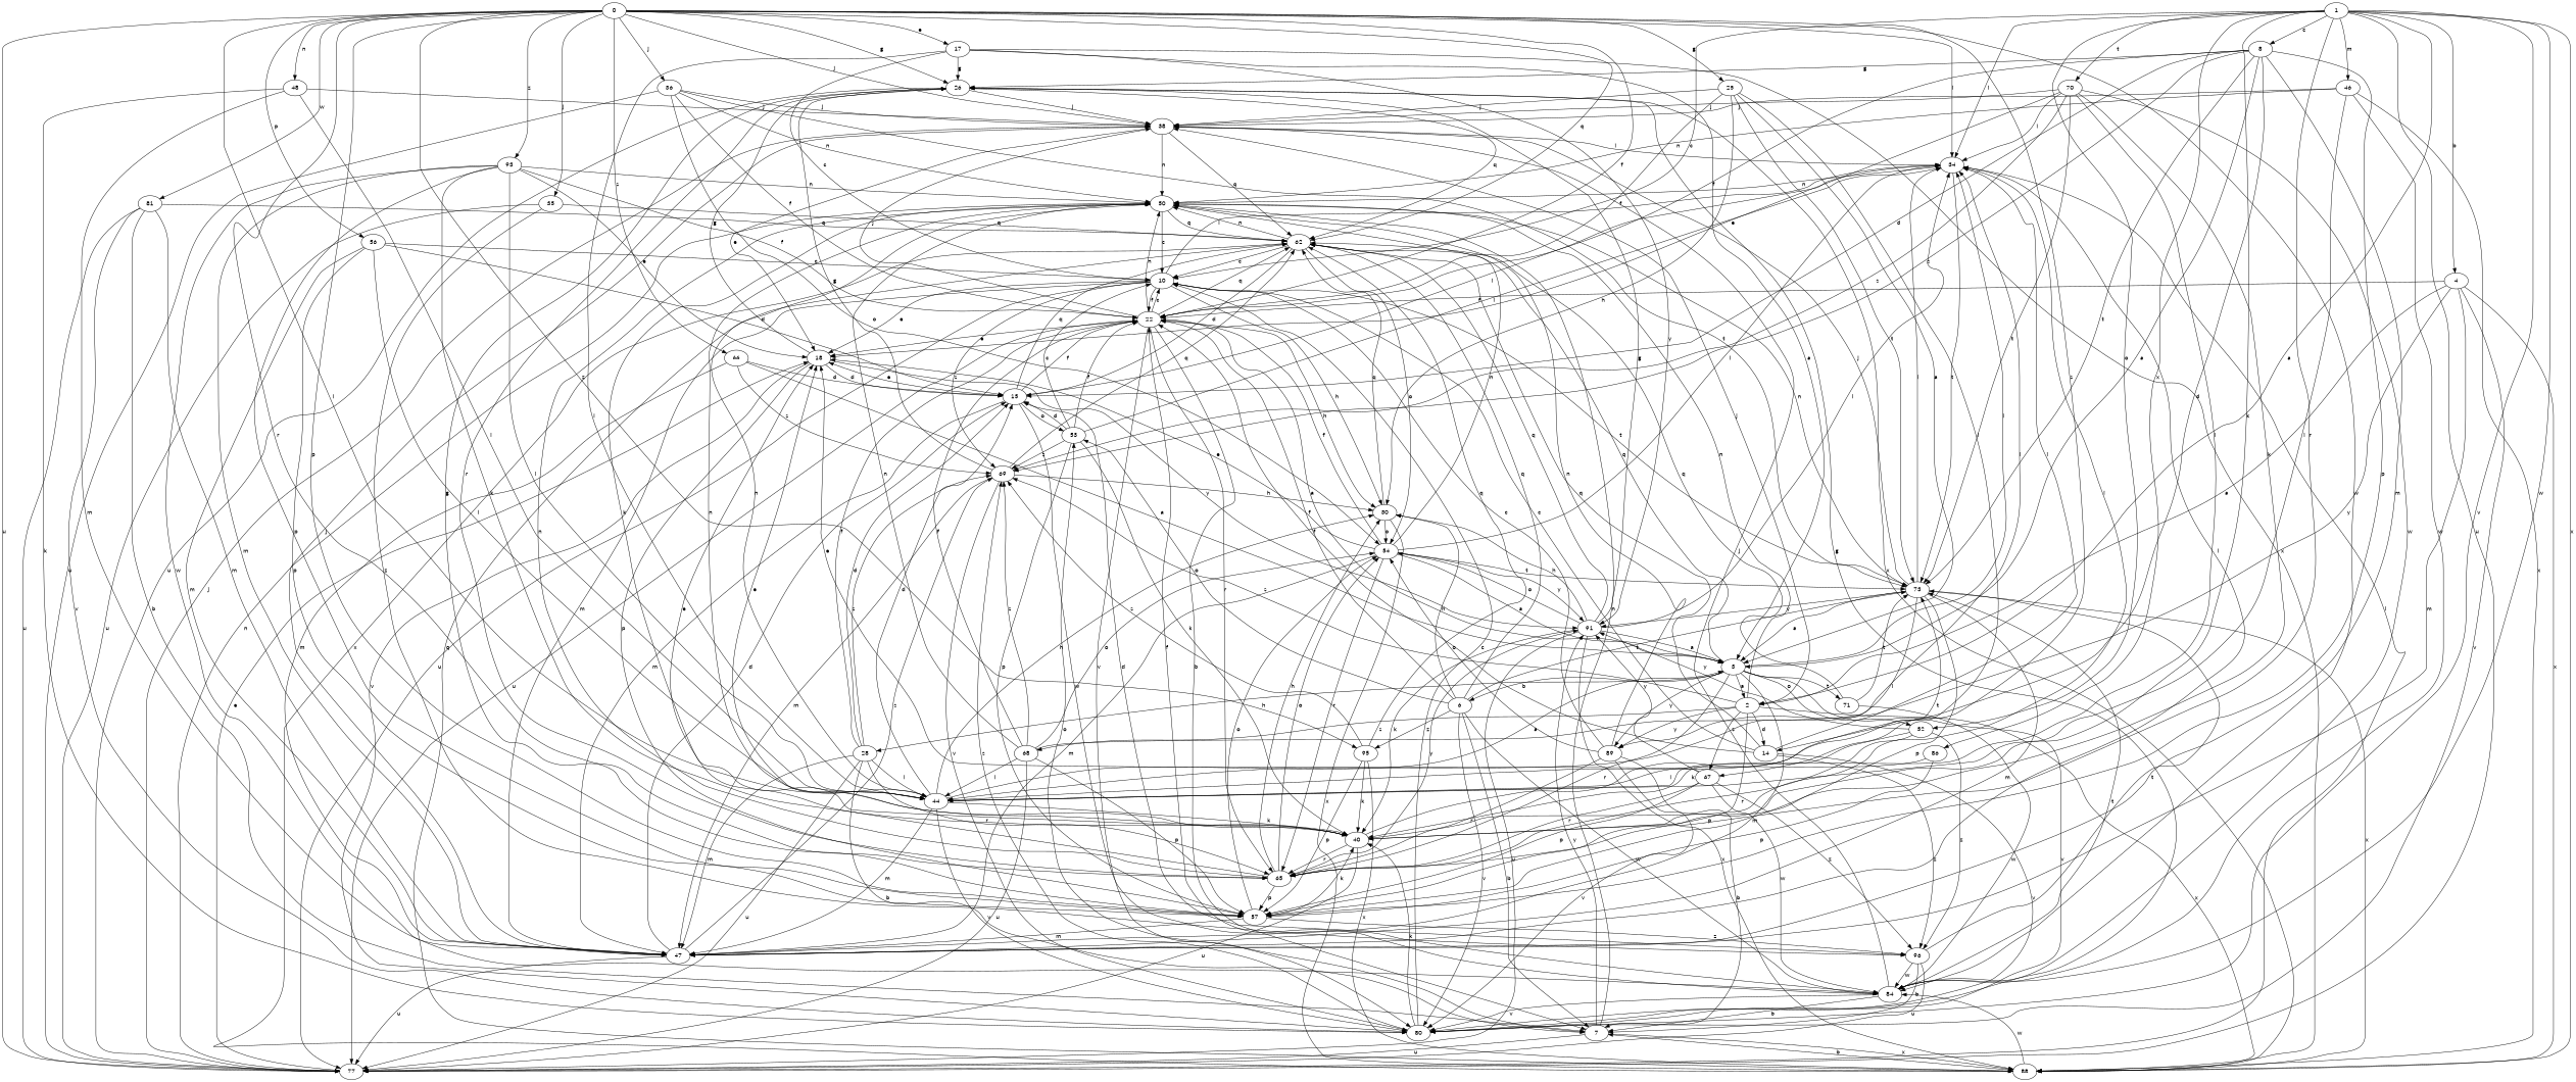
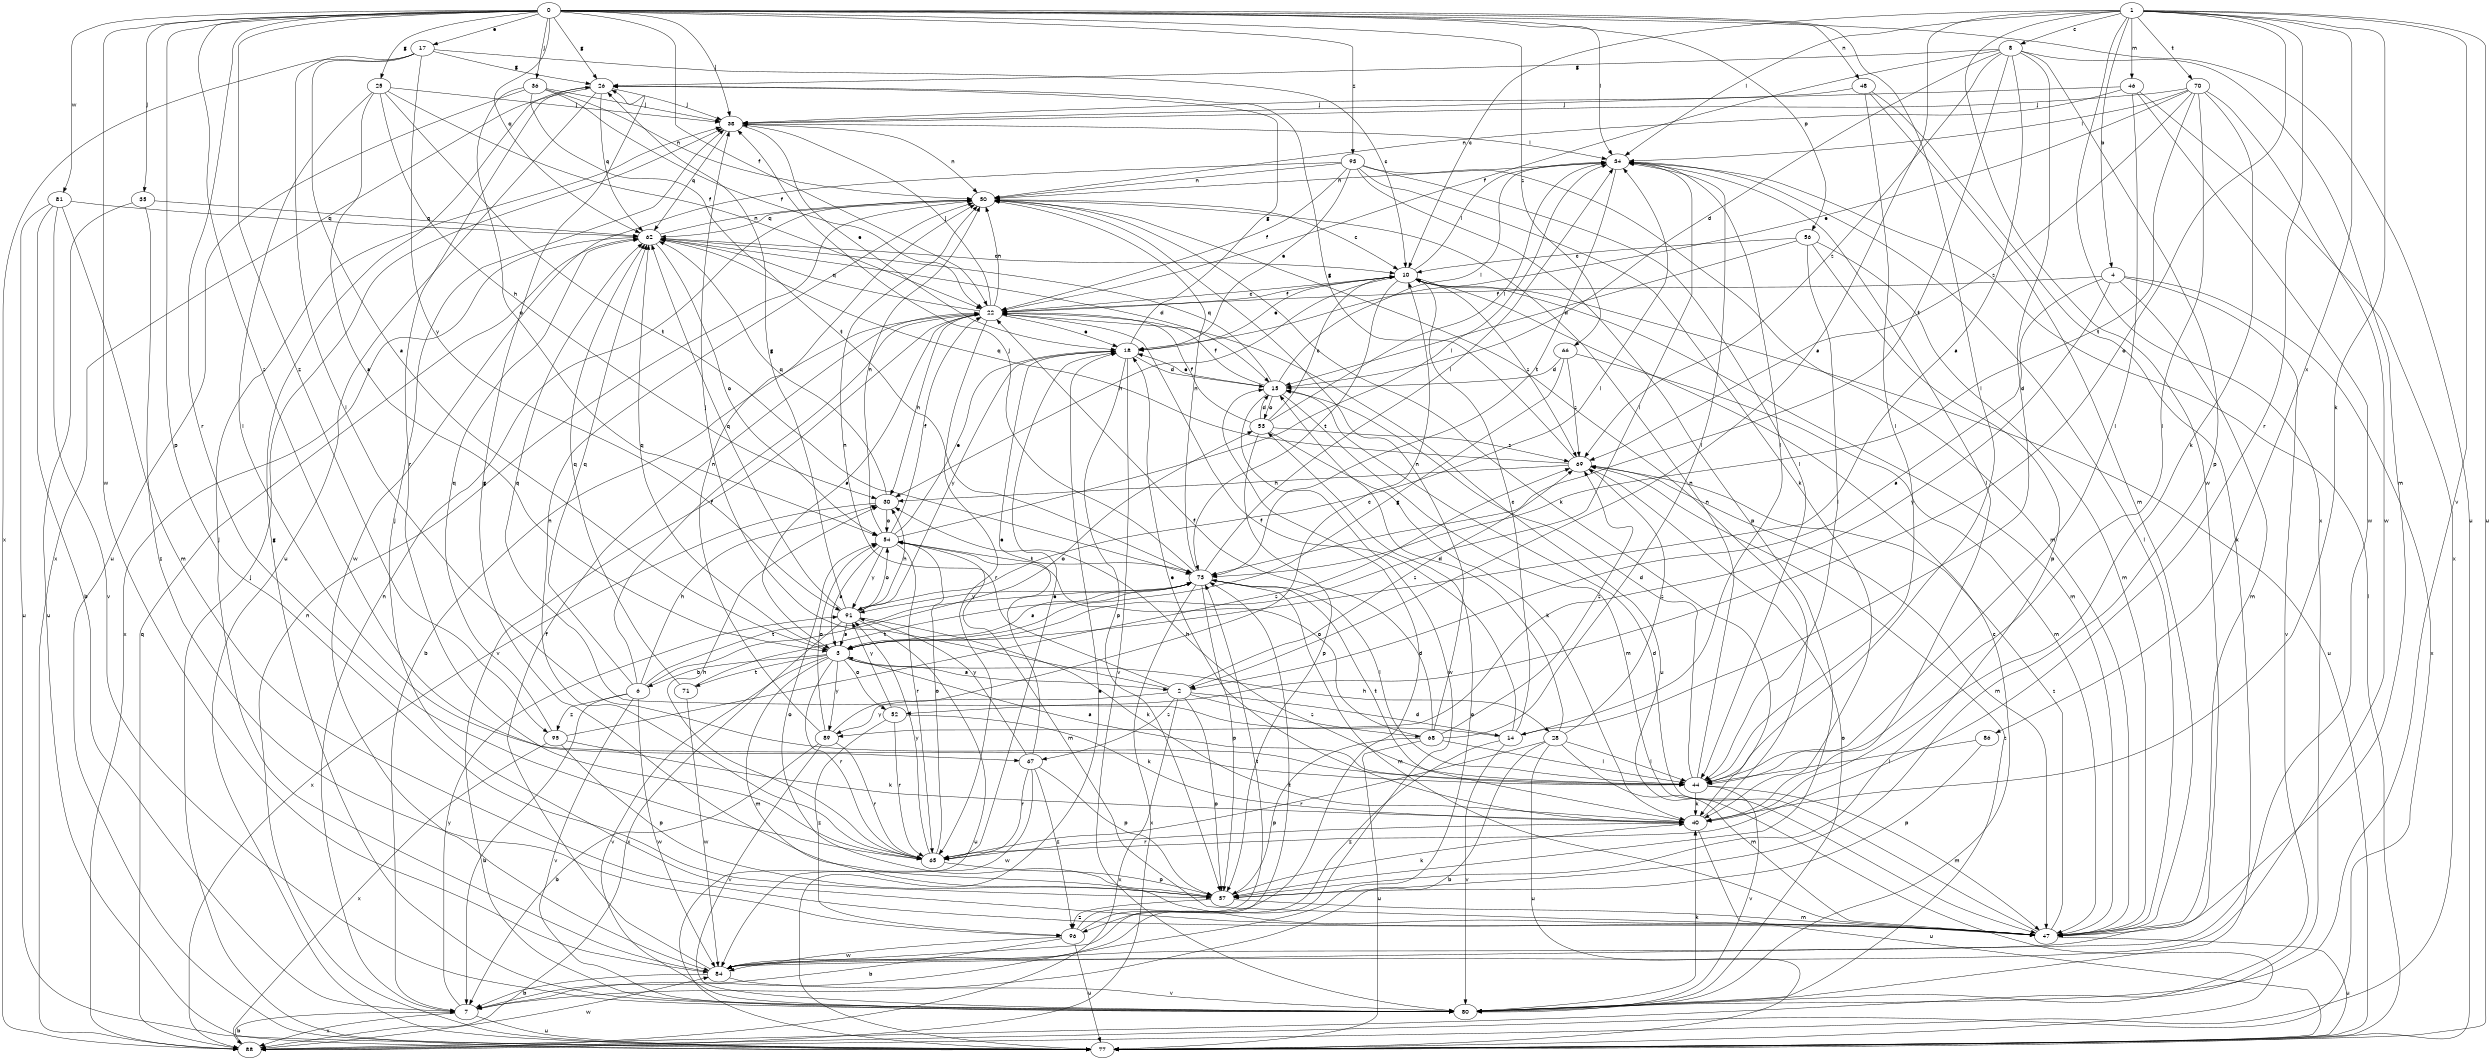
  strict digraph {
    fontname=Lato
    node [fontname=Lato]
    edge [fontname=Lato]
    0
    17
    22
    25
    26
    34
    35
    36
    38
    44
    48
    56
    57
    62
    65
    66
    67
    77
    81
    84
    93
    95
    10
    88
    3
    91
    80
    50
    7
    30
    18
    73
    96
    54
    40
    47
    15
    69
    1
    2
    4
    8
    46
    52
    70
    86
    14
    68
    89
    6
    28
    71
    53
    0 -> 17 [label=e]
    0 -> 22 [label=f]
    0 -> 25 [label=g]
    0 -> 26 [label=g]
    0 -> 34 [label=i]
    0 -> 35 [label=j]
    0 -> 36 [label=j]
    0 -> 38 [label=j]
    0 -> 44 [label=l]
    0 -> 48 [label=n]
    0 -> 56 [label=p]
    0 -> 57 [label=p]
    0 -> 62 [label=q]
    0 -> 65 [label=r]
    0 -> 66 [label=s]
    0 -> 67 [label=s]
    0 -> 77 [label=u]
    0 -> 81 [label=w]
    0 -> 84 [label=w]
    0 -> 93 [label=z]
    0 -> 95 [label=z]
    17 -> 26 [label=g]
    17 -> 44 [label=l]
    17 -> 10 [label=c]
    17 -> 88 [label=x]
    17 -> 3 [label=a]
    17 -> 91 [label=y]
    22 -> 38 [label=j]
    22 -> 62 [label=q]
    22 -> 65 [label=r]
    22 -> 77 [label=u]
    22 -> 10 [label=c]
    22 -> 3 [label=a]
    22 -> 80 [label=v]
    22 -> 50 [label=n]
    22 -> 7 [label=b]
    22 -> 30 [label=h]
    22 -> 18 [label=e]
    25 -> 22 [label=f]
    25 -> 38 [label=j]
    25 -> 44 [label=l]
    25 -> 3 [label=a]
    25 -> 30 [label=h]
    25 -> 73 [label=t]
    26 -> 38 [label=j]
    26 -> 62 [label=q]
    26 -> 65 [label=r]
    26 -> 77 [label=u]
    26 -> 88 [label=x]
    34 -> 50 [label=n]
    34 -> 73 [label=t]
    35 -> 62 [label=q]
    35 -> 77 [label=u]
    35 -> 96 [label=z]
    36 -> 22 [label=f]
    36 -> 38 [label=j]
    36 -> 77 [label=u]
    36 -> 50 [label=n]
    36 -> 73 [label=t]
    36 -> 54 [label=o]
    38 -> 34 [label=i]
    38 -> 62 [label=q]
    38 -> 50 [label=n]
    38 -> 18 [label=e]
    44 -> 3 [label=a]
    44 -> 80 [label=v]
    44 -> 50 [label=n]
    44 -> 30 [label=h]
    44 -> 40 [label=k]
    44 -> 47 [label=m]
    44 -> 15 [label=d]
    48 -> 38 [label=j]
    48 -> 44 [label=l]
    48 -> 80 [label=k]
    48 -> 47 [label=m]
    56 -> 44 [label=l]
    56 -> 57 [label=p]
    56 -> 10 [label=c]
    56 -> 47 [label=m]
    56 -> 15 [label=d]
    57 -> 26 [label=g]
    57 -> 96 [label=z]
    57 -> 54 [label=o]
    57 -> 40 [label=k]
    57 -> 47 [label=m]
    62 -> 10 [label=c]
    62 -> 88 [label=x]
    62 -> 50 [label=n]
    62 -> 54 [label=o]
    62 -> 15 [label=d]
    65 -> 57 [label=p]
    65 -> 91 [label=y]
    65 -> 50 [label=n]
    65 -> 30 [label=h]
    65 -> 18 [label=e]
    65 -> 54 [label=o]
-   66 -> 3 [label=a]
+   66 -> 3 [label=g]
    66 -> 47 [label=m]
    66 -> 15 [label=d]
    66 -> 69 [label=s]
    67 -> 57 [label=p]
    67 -> 65 [label=r]
    67 -> 84 [label=w]
    67 -> 91 [label=y]
    67 -> 18 [label=e]
    67 -> 96 [label=z]
    77 -> 34 [label=i]
    77 -> 38 [label=j]
    77 -> 50 [label=n]
    77 -> 18 [label=e]
    81 -> 62 [label=q]
    81 -> 77 [label=u]
    81 -> 80 [label=v]
    81 -> 7 [label=b]
    81 -> 47 [label=m]
    84 -> 22 [label=f]
    84 -> 38 [label=j]
    84 -> 80 [label=v]
    84 -> 7 [label=b]
    84 -> 73 [label=t]
    93 -> 22 [label=f]
    93 -> 44 [label=l]
    93 -> 57 [label=p]
    93 -> 84 [label=w]
    93 -> 50 [label=n]
    93 -> 18 [label=e]
    93 -> 40 [label=k]
    93 -> 47 [label=m]
    95 -> 57 [label=p]
    95 -> 62 [label=q]
    95 -> 88 [label=x]
    95 -> 40 [label=k]
    95 -> 69 [label=s]
    10 -> 22 [label=f]
    10 -> 34 [label=i]
    10 -> 77 [label=u]
    10 -> 30 [label=h]
    10 -> 18 [label=e]
    10 -> 73 [label=t]
    10 -> 47 [label=m]
    10 -> 69 [label=s]
    88 -> 62 [label=q]
    88 -> 84 [label=w]
    88 -> 7 [label=b]
    3 -> 34 [label=i]
    3 -> 62 [label=q]
    3 -> 65 [label=r]
    3 -> 80 [label=v]
    3 -> 47 [label=m]
    3 -> 2 [label=a]
    3 -> 52 [label=o]
    3 -> 89 [label=y]
    3 -> 6 [label=b]
    3 -> 28 [label=h]
    3 -> 71 [label=t]
    91 -> 26 [label=g]
    91 -> 34 [label=i]
    91 -> 62 [label=q]
    91 -> 77 [label=u]
    91 -> 88 [label=x]
    91 -> 3 [label=a]
    91 -> 30 [label=h]
    91 -> 54 [label=o]
    91 -> 40 [label=k]
    80 -> 26 [label=g]
    80 -> 10 [label=c]
    80 -> 40 [label=k]
    80 -> 69 [label=s]
    50 -> 62 [label=q]
    50 -> 10 [label=c]
    50 -> 40 [label=k]
    7 -> 77 [label=u]
    7 -> 88 [label=x]
    7 -> 91 [label=y]
    7 -> 50 [label=n]
    7 -> 53 [label=o]
    30 -> 62 [label=q]
    30 -> 88 [label=x]
    30 -> 54 [label=o]
    18 -> 26 [label=g]
    18 -> 57 [label=p]
    18 -> 91 [label=y]
    18 -> 80 [label=v]
    18 -> 15 [label=d]
    73 -> 34 [label=i]
    73 -> 38 [label=j]
    73 -> 44 [label=l]
    73 -> 57 [label=p]
    73 -> 88 [label=x]
    73 -> 3 [label=a]
    73 -> 91 [label=y]
    73 -> 50 [label=n]
    73 -> 47 [label=m]
    96 -> 77 [label=u]
    96 -> 84 [label=w]
    96 -> 7 [label=b]
    96 -> 73 [label=t]
    96 -> 15 [label=d]
    54 -> 22 [label=f]
    54 -> 34 [label=i]
    54 -> 65 [label=r]
    54 -> 3 [label=a]
    54 -> 91 [label=y]
    54 -> 50 [label=n]
    54 -> 18 [label=e]
    54 -> 73 [label=t]
    54 -> 47 [label=m]
    40 -> 34 [label=i]
    40 -> 65 [label=r]
    40 -> 77 [label=u]
    40 -> 50 [label=n]
    40 -> 18 [label=e]
    40 -> 73 [label=t]
    47 -> 34 [label=i]
    47 -> 38 [label=j]
    47 -> 77 [label=u]
    47 -> 15 [label=d]
    47 -> 69 [label=s]
    15 -> 22 [label=f]
    15 -> 34 [label=i]
    15 -> 62 [label=q]
    15 -> 84 [label=w]
    15 -> 18 [label=e]
    15 -> 47 [label=m]
    15 -> 53 [label=o]
    69 -> 26 [label=g]
    69 -> 62 [label=q]
-   69 -> 80 [label=v]
+   69 -> 80 [label=o]
    69 -> 30 [label=h]
    69 -> 47 [label=m]
    1 -> 34 [label=i]
    1 -> 65 [label=r]
    1 -> 77 [label=u]
    1 -> 84 [label=w]
    1 -> 10 [label=c]
    1 -> 88 [label=x]
    1 -> 80 [label=v]
    1 -> 40 [label=k]
    1 -> 2 [label=a]
    1 -> 4 [label=b]
    1 -> 8 [label=c]
    1 -> 46 [label=m]
    1 -> 52 [label=o]
    1 -> 70 [label=t]
    1 -> 86 [label=x]
    2 -> 38 [label=j]
    2 -> 57 [label=p]
    2 -> 67 [label=s]
    2 -> 88 [label=x]
    2 -> 50 [label=n]
    2 -> 69 [label=s]
    2 -> 14 [label=d]
    2 -> 68 [label=s]
    2 -> 89 [label=y]
    4 -> 22 [label=f]
    4 -> 88 [label=x]
    4 -> 80 [label=v]
    4 -> 47 [label=m]
    4 -> 2 [label=a]
    4 -> 89 [label=y]
    8 -> 22 [label=f]
    8 -> 26 [label=g]
    8 -> 57 [label=p]
    8 -> 3 [label=a]
    8 -> 73 [label=t]
    8 -> 47 [label=m]
    8 -> 15 [label=d]
    8 -> 69 [label=s]
    8 -> 14 [label=d]
    46 -> 38 [label=j]
    46 -> 44 [label=l]
    46 -> 84 [label=w]
    46 -> 88 [label=x]
    46 -> 50 [label=n]
    52 -> 65 [label=r]
    52 -> 91 [label=y]
    52 -> 96 [label=z]
    52 -> 40 [label=k]
    70 -> 34 [label=i]
    70 -> 38 [label=j]
    70 -> 44 [label=l]
    70 -> 84 [label=w]
    70 -> 18 [label=e]
    70 -> 73 [label=t]
    70 -> 40 [label=k]
    70 -> 69 [label=s]
    86 -> 44 [label=l]
    86 -> 57 [label=p]
    14 -> 22 [label=f]
    14 -> 34 [label=i]
    14 -> 62 [label=q]
    14 -> 10 [label=c]
    14 -> 80 [label=v]
    14 -> 96 [label=z]
    68 -> 22 [label=f]
    68 -> 34 [label=i]
    68 -> 44 [label=l]
    68 -> 57 [label=p]
    68 -> 77 [label=u]
    68 -> 50 [label=n]
    68 -> 54 [label=o]
    68 -> 69 [label=s]
    89 -> 65 [label=r]
    89 -> 10 [label=c]
    89 -> 80 [label=v]
    89 -> 50 [label=n]
    89 -> 7 [label=b]
    89 -> 54 [label=o]
    6 -> 22 [label=f]
    6 -> 62 [label=q]
    6 -> 84 [label=w]
    6 -> 95 [label=z]
    6 -> 80 [label=v]
    6 -> 7 [label=b]
    6 -> 30 [label=h]
    6 -> 73 [label=t]
    6 -> 53 [label=o]
-   28 -> 22 [label=f]
    28 -> 44 [label=l]
    28 -> 65 [label=r]
    28 -> 77 [label=u]
    28 -> 7 [label=b]
    28 -> 47 [label=m]
    28 -> 15 [label=d]
    28 -> 69 [label=s]
    71 -> 62 [label=q]
    71 -> 84 [label=w]
    71 -> 73 [label=t]
    53 -> 22 [label=f]
    53 -> 34 [label=i]
    53 -> 57 [label=p]
    53 -> 10 [label=c]
    53 -> 40 [label=k]
    53 -> 15 [label=d]
    53 -> 69 [label=s]
  }
